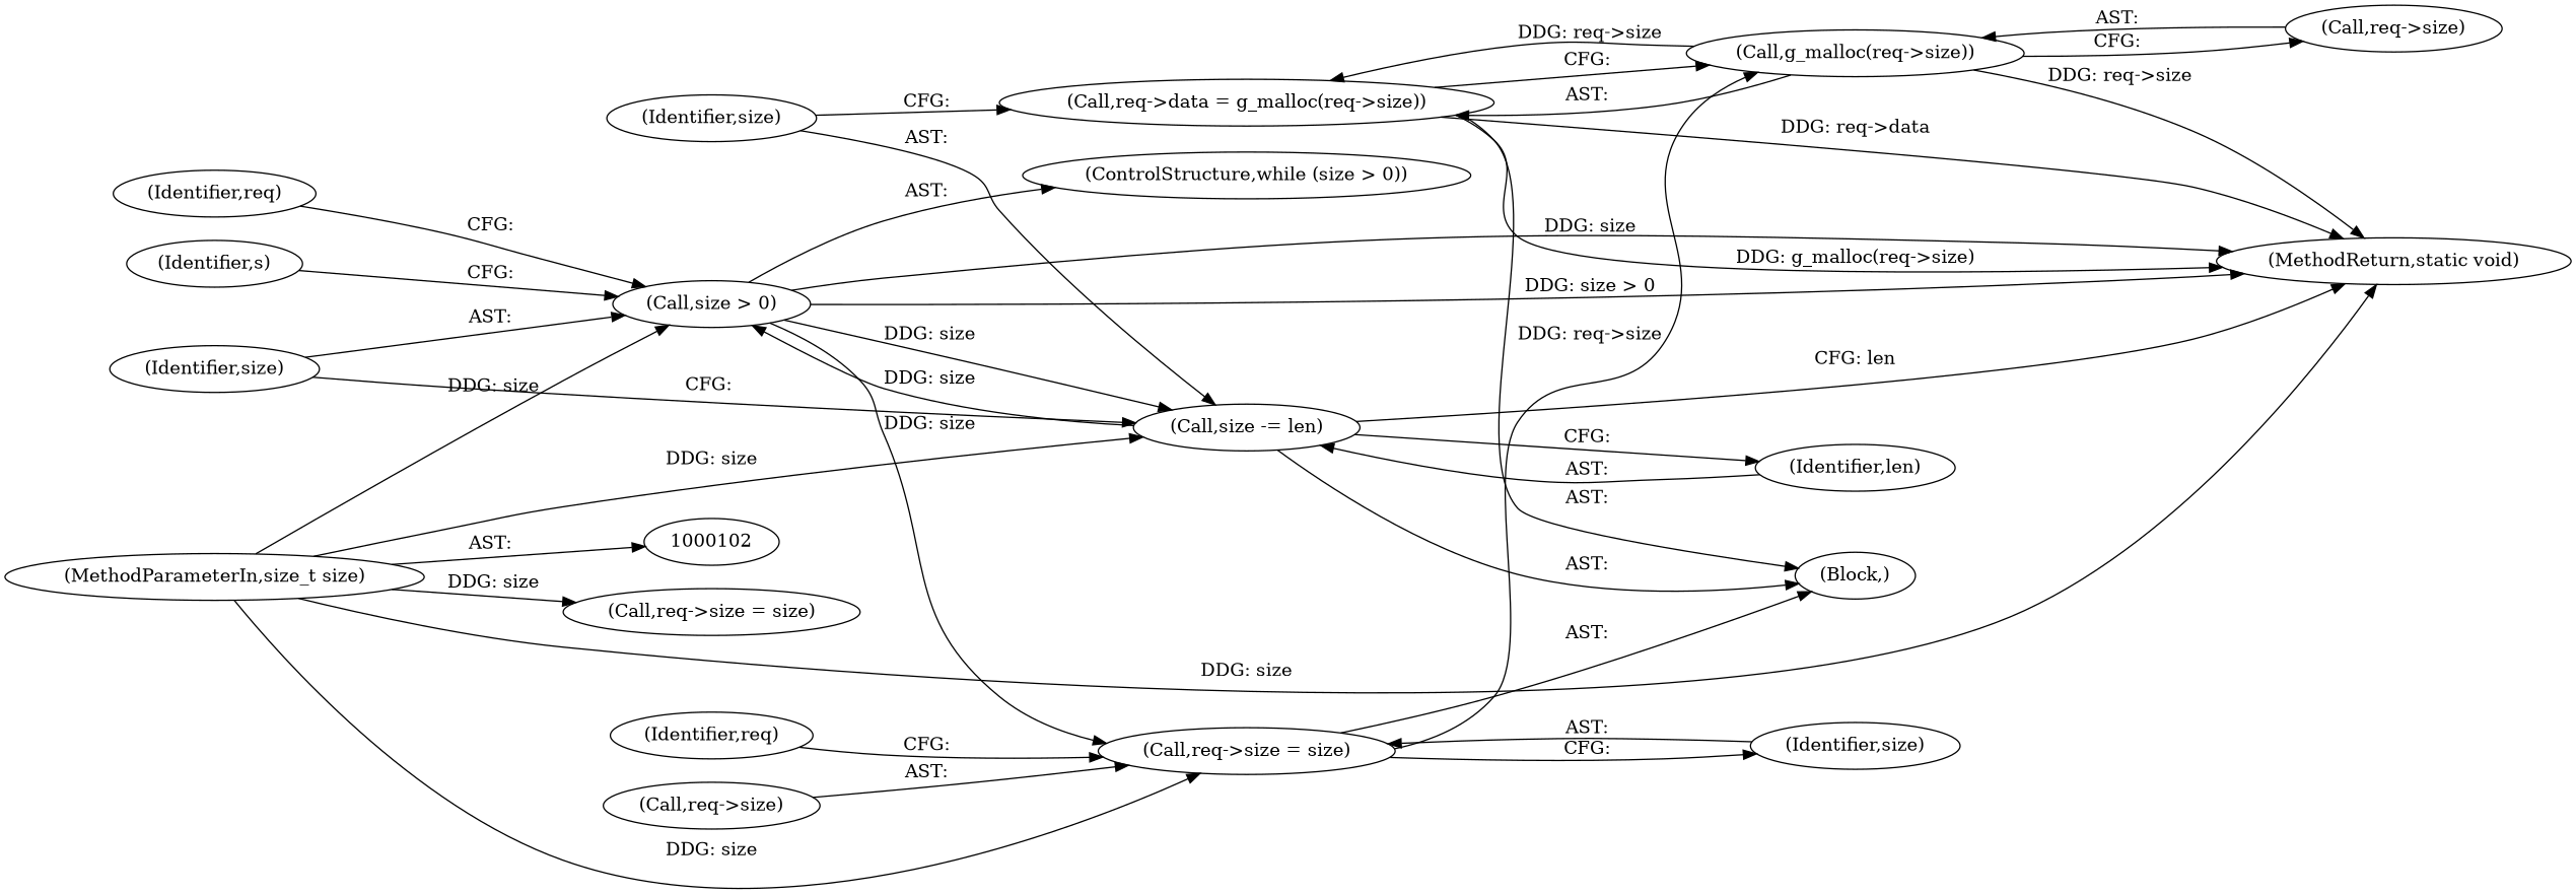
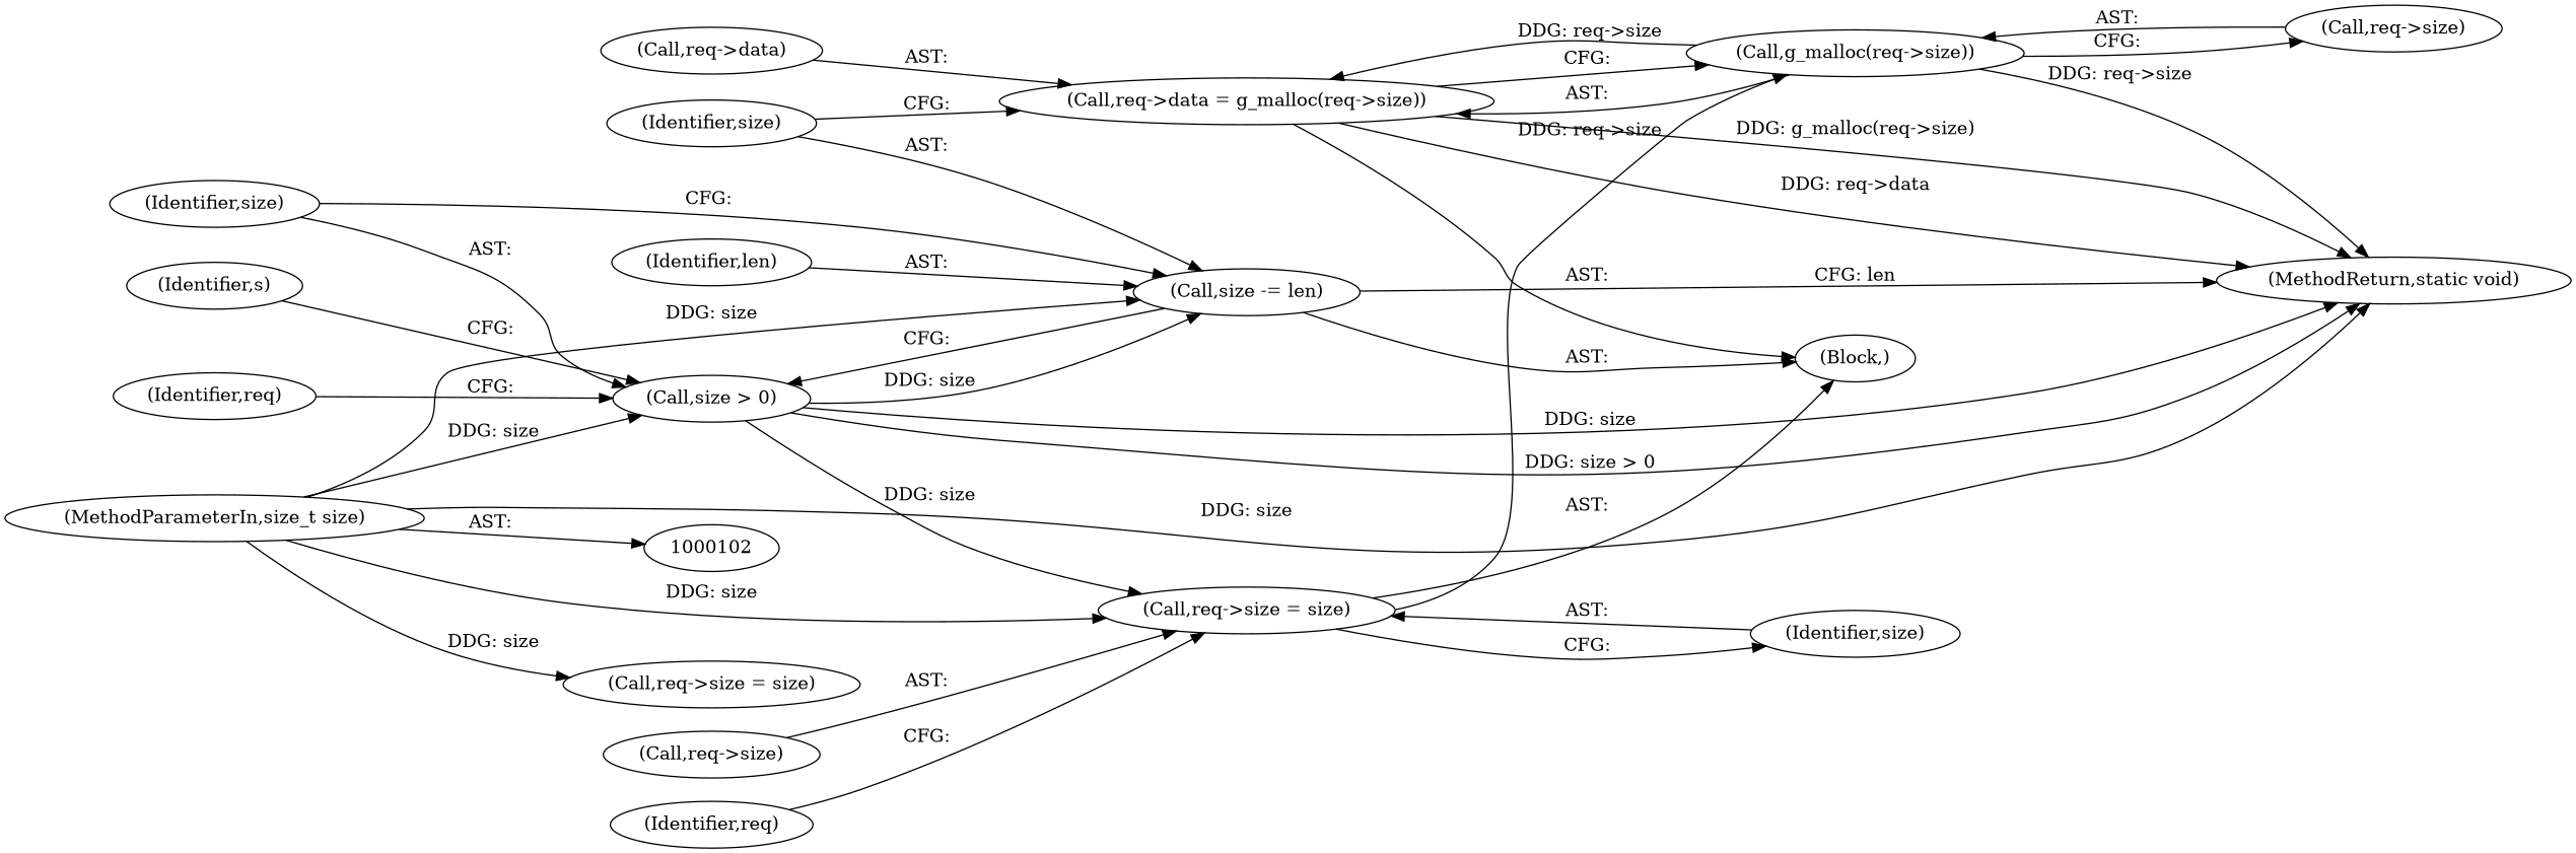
  digraph {
    rankdir=LR
    n1 [label="(Call,req->data = g_malloc(req->size))"]
    n2 [label="(Call,g_malloc(req->size))"]
    n3 [label="(MethodReturn,static void)"]
    n4 [label="(Block,)"]
    n5 [label="(Call,req->size)"]
    n6 [label="(Call,req->size = size)"]
    n7 [label="(Identifier,size)"]
    n8 [label="(Call,size > 0)"]
    n9 [label="(Call,size -= len)"]
-   n10 [label="(ControlStructure,while (size > 0))"]
    n11 [label="(Identifier,len)"]
    n12 [label="(MethodParameterIn,size_t size)"]
    n13 [label="(Call,req->size = size)"]
    n14 [label=1000102]
    n15 [label="(Identifier,req)"]
    n16 [label="(Identifier,size)"]
+   n17 [label="(Call,req->data)"]
    n18 [label="(Identifier,size)"]
    n19 [label="(Call,req->size)"]
    n20 [label="(Identifier,req)"]
    n21 [label="(Identifier,s)"]
    n1 -> n2 [label="CFG: "]
    n1 -> n3 [label="DDG: g_malloc(req->size)"]
    n1 -> n3 [label="DDG: req->data"]
    n1 -> n4 [label="AST: "]
    n2 -> n1 [label="AST: "]
    n2 -> n1 [label="DDG: req->size"]
    n2 -> n3 [label="DDG: req->size"]
    n2 -> n5 [label="CFG: "]
    n5 -> n2 [label="AST: "]
    n6 -> n2 [label="DDG: req->size"]
    n6 -> n4 [label="AST: "]
    n6 -> n7 [label="CFG: "]
    n7 -> n6 [label="AST: "]
    n8 -> n3 [label="DDG: size"]
    n8 -> n3 [label="DDG: size > 0"]
    n8 -> n6 [label="DDG: size"]
    n8 -> n9 [label="DDG: size"]
-   n8 -> n10 [label="AST: "]
    n9 -> n3 [label="CFG: len"]
    n9 -> n4 [label="AST: "]
-   n9 -> n8 [label="DDG: size"]
-   n9 -> n11 [label="CFG: "]
+   n9 -> n8 [label="CFG: "]
    n11 -> n9 [label="AST: "]
    n12 -> n3 [label="DDG: size"]
    n12 -> n6 [label="DDG: size"]
    n12 -> n8 [label="DDG: size"]
    n12 -> n9 [label="DDG: size"]
    n12 -> n13 [label="DDG: size"]
    n12 -> n14 [label="AST: "]
    n15 -> n8 [label="CFG: "]
    n16 -> n1 [label="CFG: "]
    n16 -> n9 [label="AST: "]
+   n17 -> n1 [label="AST: "]
    n18 -> n8 [label="AST: "]
    n18 -> n9 [label="CFG: "]
    n19 -> n6 [label="AST: "]
    n20 -> n6 [label="CFG: "]
    n21 -> n8 [label="CFG: "]
  }
